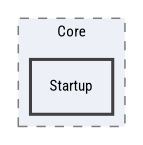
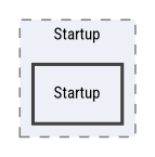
  digraph {
    compound=true
    fontname="Roboto Condensed"
    n1 [color=grey25 fillcolor="#edf0f7" fontname="Roboto Condensed" fontsize=10 label=Startup shape=box style="filled,bold,"]
    subgraph cluster_1 {
      bgcolor="#edf0f7"
      fontsize=10
-     label=Core
+     label=Startup
      pencolor=grey50
      style="filled,dashed,"
      n1
    }
  }
